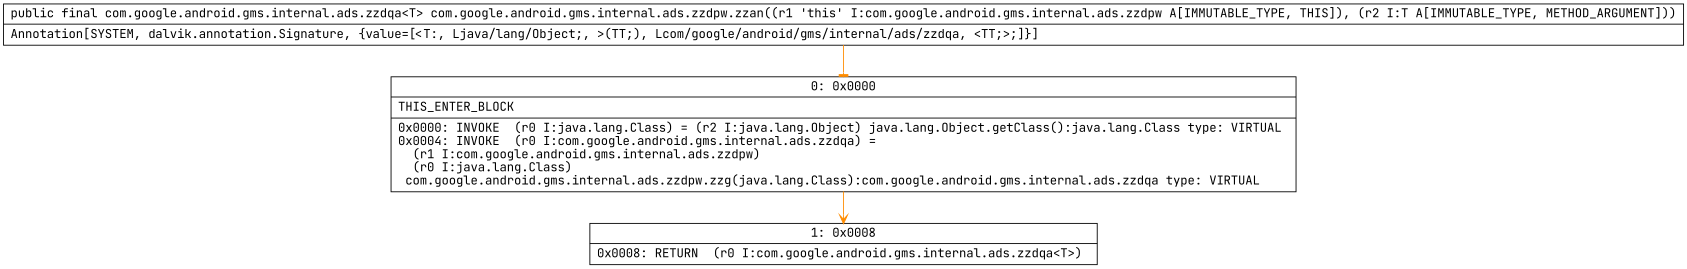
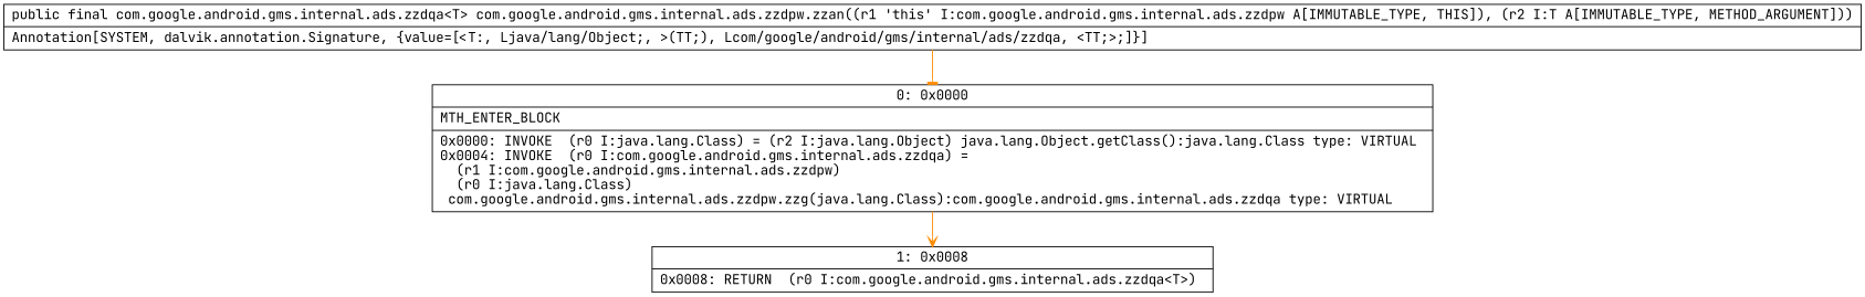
  digraph {
    fontname="JetBrains Mono"
    node [shape=record fontname="JetBrains Mono"]
    edge [color=darkorange fontname="JetBrains Mono"]
-   n1 [label="{0\:\ 0x0000|THIS_ENTER_BLOCK\l|0x0000: INVOKE  (r0 I:java.lang.Class) = (r2 I:java.lang.Object) java.lang.Object.getClass():java.lang.Class type: VIRTUAL \l0x0004: INVOKE  (r0 I:com.google.android.gms.internal.ads.zzdqa) = \l  (r1 I:com.google.android.gms.internal.ads.zzdpw)\l  (r0 I:java.lang.Class)\l com.google.android.gms.internal.ads.zzdpw.zzg(java.lang.Class):com.google.android.gms.internal.ads.zzdqa type: VIRTUAL \l}"]
+   n1 [label="{0\:\ 0x0000|MTH_ENTER_BLOCK\l|0x0000: INVOKE  (r0 I:java.lang.Class) = (r2 I:java.lang.Object) java.lang.Object.getClass():java.lang.Class type: VIRTUAL \l0x0004: INVOKE  (r0 I:com.google.android.gms.internal.ads.zzdqa) = \l  (r1 I:com.google.android.gms.internal.ads.zzdpw)\l  (r0 I:java.lang.Class)\l com.google.android.gms.internal.ads.zzdpw.zzg(java.lang.Class):com.google.android.gms.internal.ads.zzdqa type: VIRTUAL \l}"]
    n2 [label="{1\:\ 0x0008|0x0008: RETURN  (r0 I:com.google.android.gms.internal.ads.zzdqa\<T\>) \l}"]
    n3 [label="{public final com.google.android.gms.internal.ads.zzdqa\<T\> com.google.android.gms.internal.ads.zzdpw.zzan((r1 'this' I:com.google.android.gms.internal.ads.zzdpw A[IMMUTABLE_TYPE, THIS]), (r2 I:T A[IMMUTABLE_TYPE, METHOD_ARGUMENT]))  | Annotation[SYSTEM, dalvik.annotation.Signature, \{value=[\<T:, Ljava\/lang\/Object;, \>(TT;), Lcom\/google\/android\/gms\/internal\/ads\/zzdqa, \<TT;\>;]\}]\l}"]
    n1 -> n2 [arrowhead=vee]
    n3 -> n1 [arrowhead=tee]
  }
